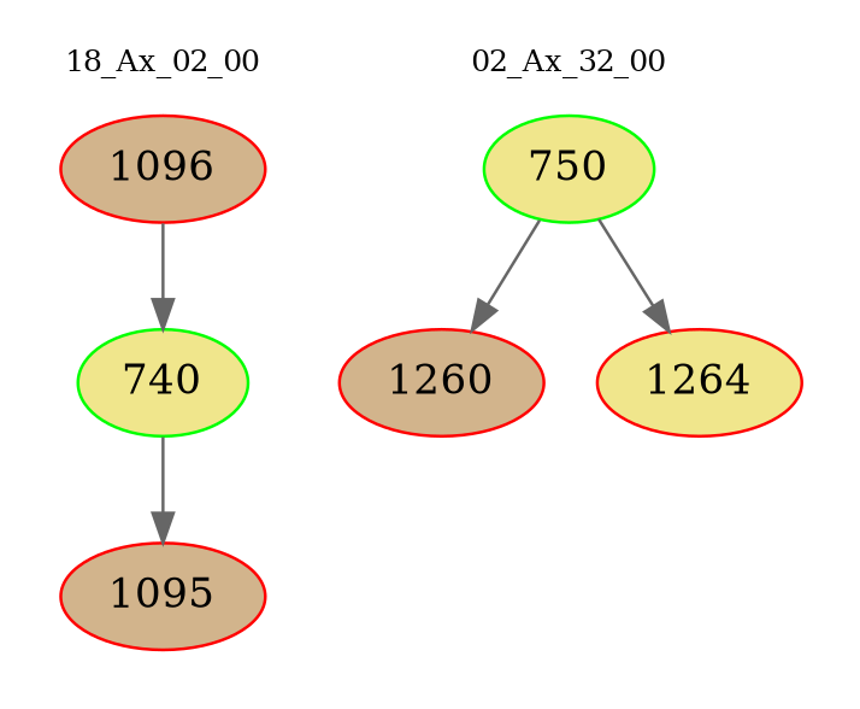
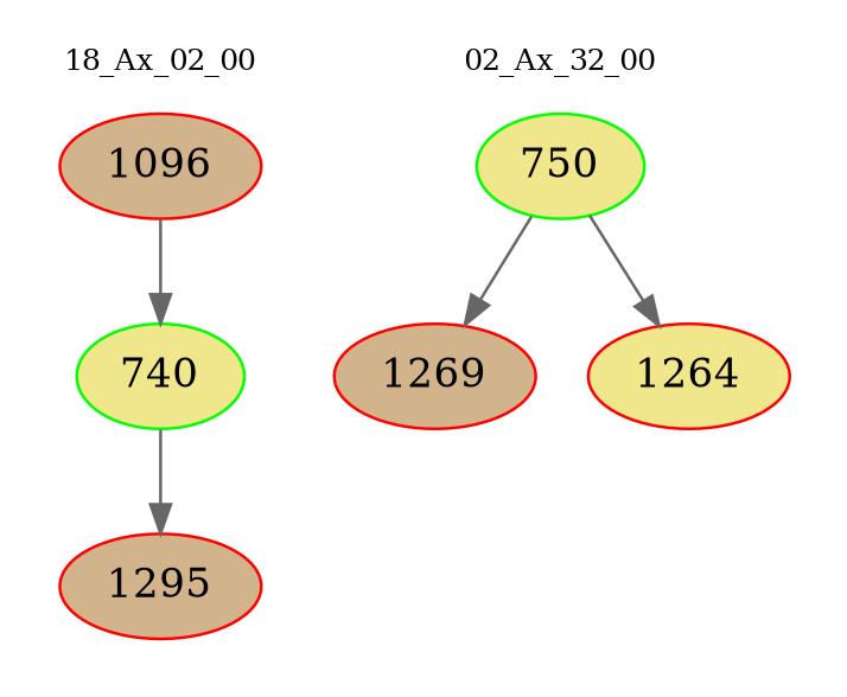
  digraph {
    node [color=red fillcolor=khaki style=filled]
    edge [color=gray40]
    n1 [color=green label=740]
-   n2 [fillcolor=tan label=1095]
+   n2 [fillcolor=tan label=1295]
    n3 [fillcolor=tan label=1096]
    n4 [color=green label=750]
-   n5 [fillcolor=tan label=1260]
+   n5 [fillcolor=tan label=1269]
    n6 [label=1264]
    subgraph cluster_1 {
      color=white
      fontsize=10
      label="18_Ax_02_00"
      n1
      n2
      n3
    }
    subgraph cluster_2 {
      color=white
      fontsize=10
      label="02_Ax_32_00"
      n4
      n5
      n6
    }
    n1 -> n2
    n3 -> n1
    n4 -> n5
    n4 -> n6
  }
